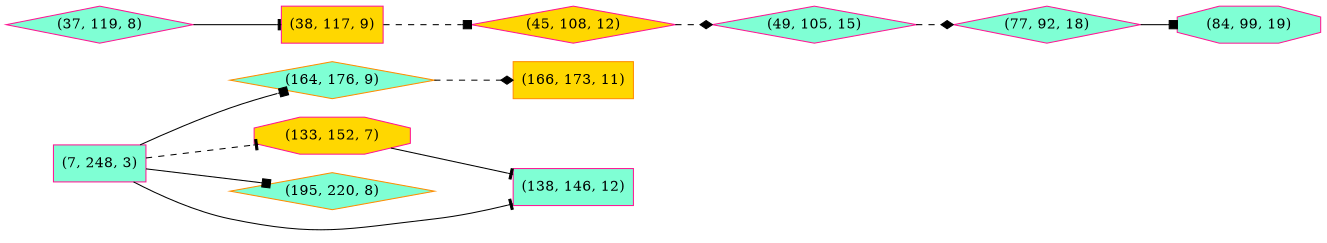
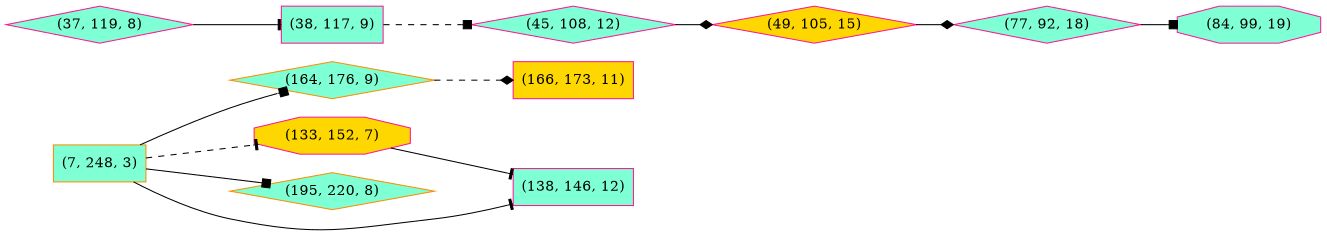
  digraph {
    rankdir=LR
    node [color=deeppink fillcolor=aquamarine shape=diamond style=filled]
    edge [arrowhead=tee style=solid]
-   "(7, 248, 3)" [shape=box]
+   "(7, 248, 3)" [color=darkorange shape=box]
    "(133, 152, 7)" [fillcolor=gold shape=octagon]
    "(164, 176, 9)" [color=darkorange]
    "(195, 220, 8)" [color=darkorange]
    "(138, 146, 12)" [shape=box]
-   "(38, 117, 9)" [fillcolor=gold shape=box]
+   "(38, 117, 9)" [shape=box]
    "(37, 119, 8)"
-   "(166, 173, 11)" [color=darkorange fillcolor=gold shape=box]
-   "(45, 108, 12)" [fillcolor=gold]
-   "(49, 105, 15)"
+   "(166, 173, 11)" [fillcolor=gold shape=box]
+   "(45, 108, 12)"
+   "(49, 105, 15)" [fillcolor=gold]
    "(77, 92, 18)"
    n12 [label="(84, 99, 19)" shape=octagon]
    "(7, 248, 3)" -> "(133, 152, 7)" [style=dashed]
    "(7, 248, 3)" -> "(164, 176, 9)" [arrowhead=box]
    "(7, 248, 3)" -> "(195, 220, 8)" [arrowhead=box]
    "(7, 248, 3)" -> "(138, 146, 12)"
    "(133, 152, 7)" -> "(138, 146, 12)"
    "(164, 176, 9)" -> "(166, 173, 11)" [arrowhead=diamond style=dashed]
    "(38, 117, 9)" -> "(45, 108, 12)" [arrowhead=box style=dashed]
    "(37, 119, 8)" -> "(38, 117, 9)"
-   "(45, 108, 12)" -> "(49, 105, 15)" [arrowhead=diamond style=dashed]
-   "(49, 105, 15)" -> "(77, 92, 18)" [arrowhead=diamond style=dashed]
+   "(45, 108, 12)" -> "(49, 105, 15)" [arrowhead=diamond]
+   "(49, 105, 15)" -> "(77, 92, 18)" [arrowhead=diamond]
    "(77, 92, 18)" -> n12 [arrowhead=box]
  }
